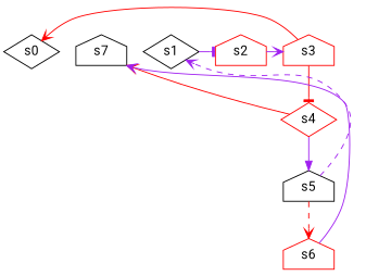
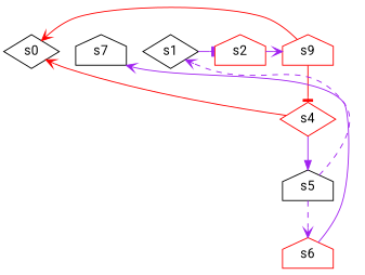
  digraph {
    fontname=Roboto
    node [color=black fontname=Roboto player=0 shape=house]
    edge [arrowhead=vee color=purple fontname=Roboto style=solid]
    s0 [shape=diamond]
    s1 [player=1 shape=diamond]
    s2 [color=red]
-   s3 [color=red player=1]
+   s3 [color=red player=1 label=s9]
    s4 [color=red shape=diamond]
    s5 [player=1]
    s6 [color=red]
    s7 [player=1]
    s1 -> s2 [arrowhead=tee constraint="time == 0 || time == 1 || time == 7 || time == 10 || time == 13"]
    s2 -> s3 [constraint="time % 5 == 0"]
    s3 -> s0 [color=red constraint="!(time % 3 == 0)"]
    s3 -> s4 [arrowhead=tee color=red]
-   s4 -> s7 [color=red constraint="!(time % 3 == 0)"]
+   s4 -> s0 [color=red constraint="!(time % 3 == 0)"]
    s4 -> s5 [arrowhead=normal]
    s5 -> s1 [constraint="!(time % 3 == 0)" style=dashed]
-   s5 -> s6 [color=red style=dashed]
+   s5 -> s6 [style=dashed]
    s6 -> s7 [constraint="time % 5 == 1"]
  }
